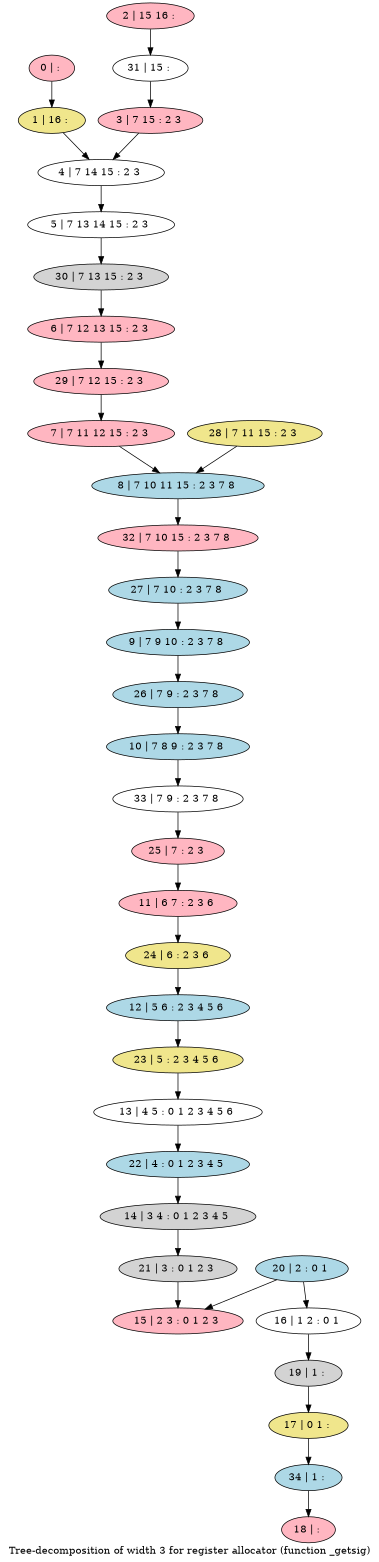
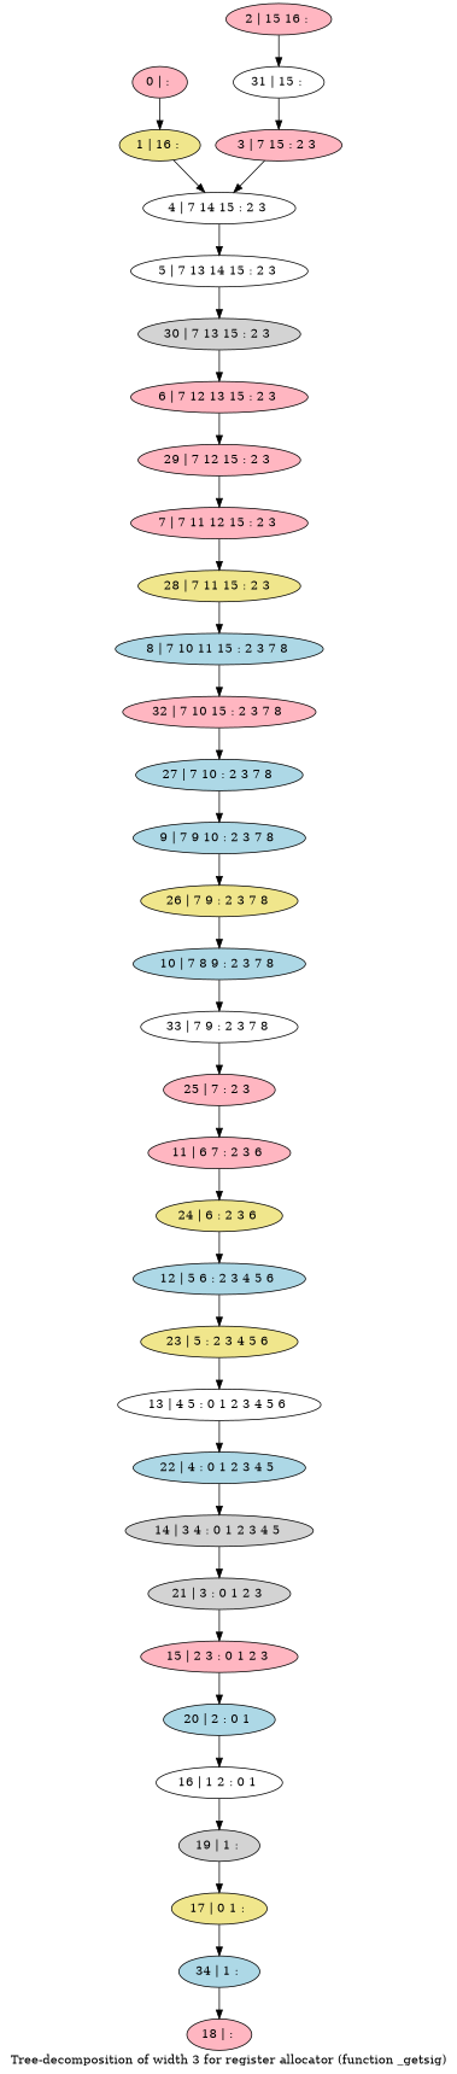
  digraph {
    label="Tree-decomposition of width 3 for register allocator (function _getsig)"
    node [fillcolor=lightpink style=filled]
    n1 [label="0 | : "]
    n2 [fillcolor=khaki label="1 | 16 : "]
    n3 [fillcolor=white label="4 | 7 14 15 : 2 3 "]
    n4 [label="2 | 15 16 : "]
    n5 [fillcolor=white label="31 | 15 : "]
    n6 [label="3 | 7 15 : 2 3 "]
    n7 [fillcolor=white label="5 | 7 13 14 15 : 2 3 "]
    n8 [fillcolor=lightgrey label="30 | 7 13 15 : 2 3 "]
    n9 [label="6 | 7 12 13 15 : 2 3 "]
    n10 [label="29 | 7 12 15 : 2 3 "]
    n11 [label="7 | 7 11 12 15 : 2 3 "]
    n12 [fillcolor=khaki label="28 | 7 11 15 : 2 3 "]
    n13 [fillcolor=lightblue label="8 | 7 10 11 15 : 2 3 7 8 "]
    n14 [label="32 | 7 10 15 : 2 3 7 8 "]
    n15 [fillcolor=lightblue label="27 | 7 10 : 2 3 7 8 "]
    n16 [fillcolor=lightblue label="9 | 7 9 10 : 2 3 7 8 "]
-   n17 [fillcolor=lightblue label="26 | 7 9 : 2 3 7 8 "]
+   n17 [fillcolor=khaki label="26 | 7 9 : 2 3 7 8 "]
    n18 [fillcolor=lightblue label="10 | 7 8 9 : 2 3 7 8 "]
    n19 [fillcolor=white label="33 | 7 9 : 2 3 7 8 "]
    n20 [label="25 | 7 : 2 3 "]
    n21 [label="11 | 6 7 : 2 3 6 "]
    n22 [fillcolor=khaki label="24 | 6 : 2 3 6 "]
    n23 [fillcolor=lightblue label="12 | 5 6 : 2 3 4 5 6 "]
    n24 [fillcolor=khaki label="23 | 5 : 2 3 4 5 6 "]
    n25 [fillcolor=white label="13 | 4 5 : 0 1 2 3 4 5 6 "]
    n26 [fillcolor=lightblue label="22 | 4 : 0 1 2 3 4 5 "]
    n27 [fillcolor=lightgrey label="14 | 3 4 : 0 1 2 3 4 5 "]
    n28 [fillcolor=lightgrey label="21 | 3 : 0 1 2 3 "]
    n29 [label="15 | 2 3 : 0 1 2 3 "]
    n30 [fillcolor=lightblue label="20 | 2 : 0 1 "]
    n31 [fillcolor=white label="16 | 1 2 : 0 1 "]
    n32 [fillcolor=lightgrey label="19 | 1 : "]
    n33 [fillcolor=khaki label="17 | 0 1 : "]
    n34 [fillcolor=lightblue label="34 | 1 : "]
    n35 [label="18 | : "]
    n1 -> n2
    n2 -> n3
    n3 -> n7
    n4 -> n5
    n5 -> n6
    n6 -> n3
    n7 -> n8
    n8 -> n9
    n9 -> n10
    n10 -> n11
-   n11 -> n13
+   n11 -> n12
    n12 -> n13
    n13 -> n14
    n14 -> n15
    n15 -> n16
    n16 -> n17
    n17 -> n18
    n18 -> n19
    n19 -> n20
    n20 -> n21
    n21 -> n22
    n22 -> n23
    n23 -> n24
    n24 -> n25
    n25 -> n26
    n26 -> n27
    n27 -> n28
    n28 -> n29
-   n30 -> n29
+   n29 -> n30
    n30 -> n31
    n31 -> n32
    n32 -> n33
    n33 -> n34
    n34 -> n35
  }
